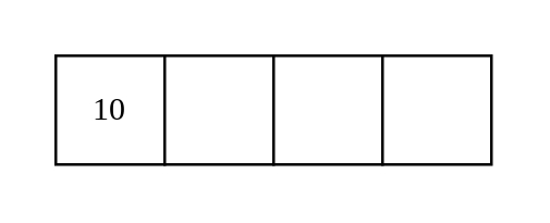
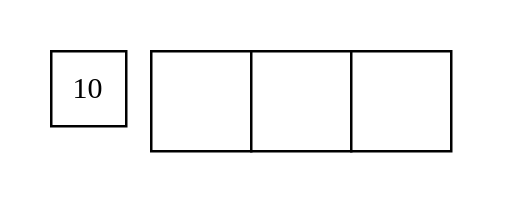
  <mxCell id="0" />
  <mxCell id="1" parent="0" />
- <mxCell id="2" value="10" style="whiteSpace=wrap;html=1;aspect=fixed;fontFamily=Fira Code;" parent="1" vertex="1"><mxGeometry x="20" y="20" width="40" height="40" as="geometry" /></mxCell>
+ <mxCell id="2" value="10" style="whiteSpace=wrap;html=1;aspect=fixed;fontFamily=Fira Code;" parent="1" vertex="1"><mxGeometry x="20" y="20" width="30" height="30" as="geometry" /></mxCell>
  <mxCell id="3" value="" style="whiteSpace=wrap;html=1;aspect=fixed;fontFamily=Fira Code;" parent="1" vertex="1"><mxGeometry x="60" y="20" width="40" height="40" as="geometry" /></mxCell>
  <mxCell id="4" value="" style="whiteSpace=wrap;html=1;aspect=fixed;fontFamily=Fira Code;" parent="1" vertex="1"><mxGeometry x="100" y="20" width="40" height="40" as="geometry" /></mxCell>
  <mxCell id="5" value="" style="whiteSpace=wrap;html=1;aspect=fixed;fontFamily=Fira Code;" parent="1" vertex="1"><mxGeometry x="140" y="20" width="40" height="40" as="geometry" /></mxCell>
